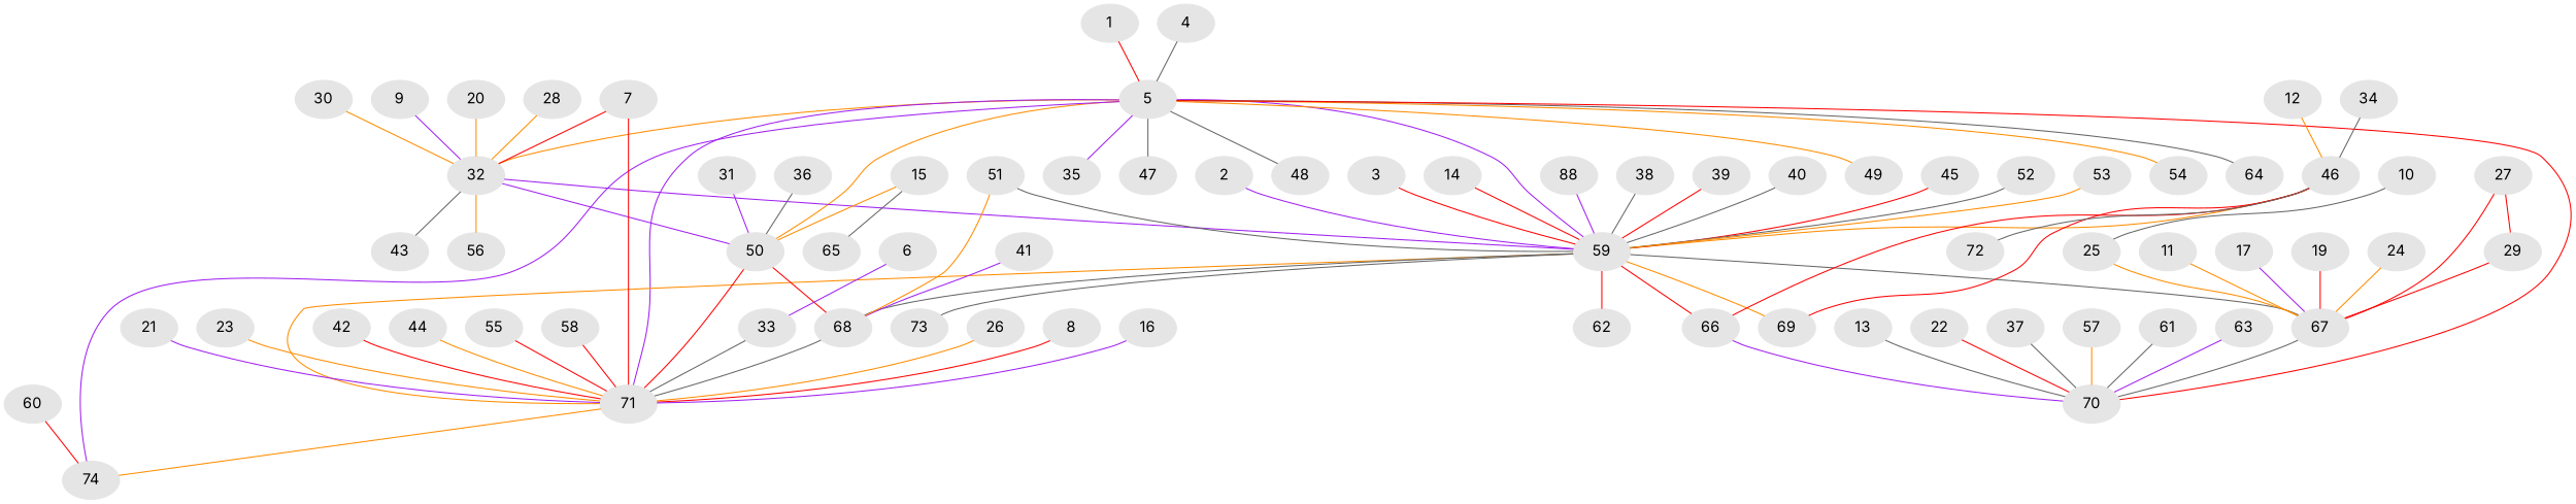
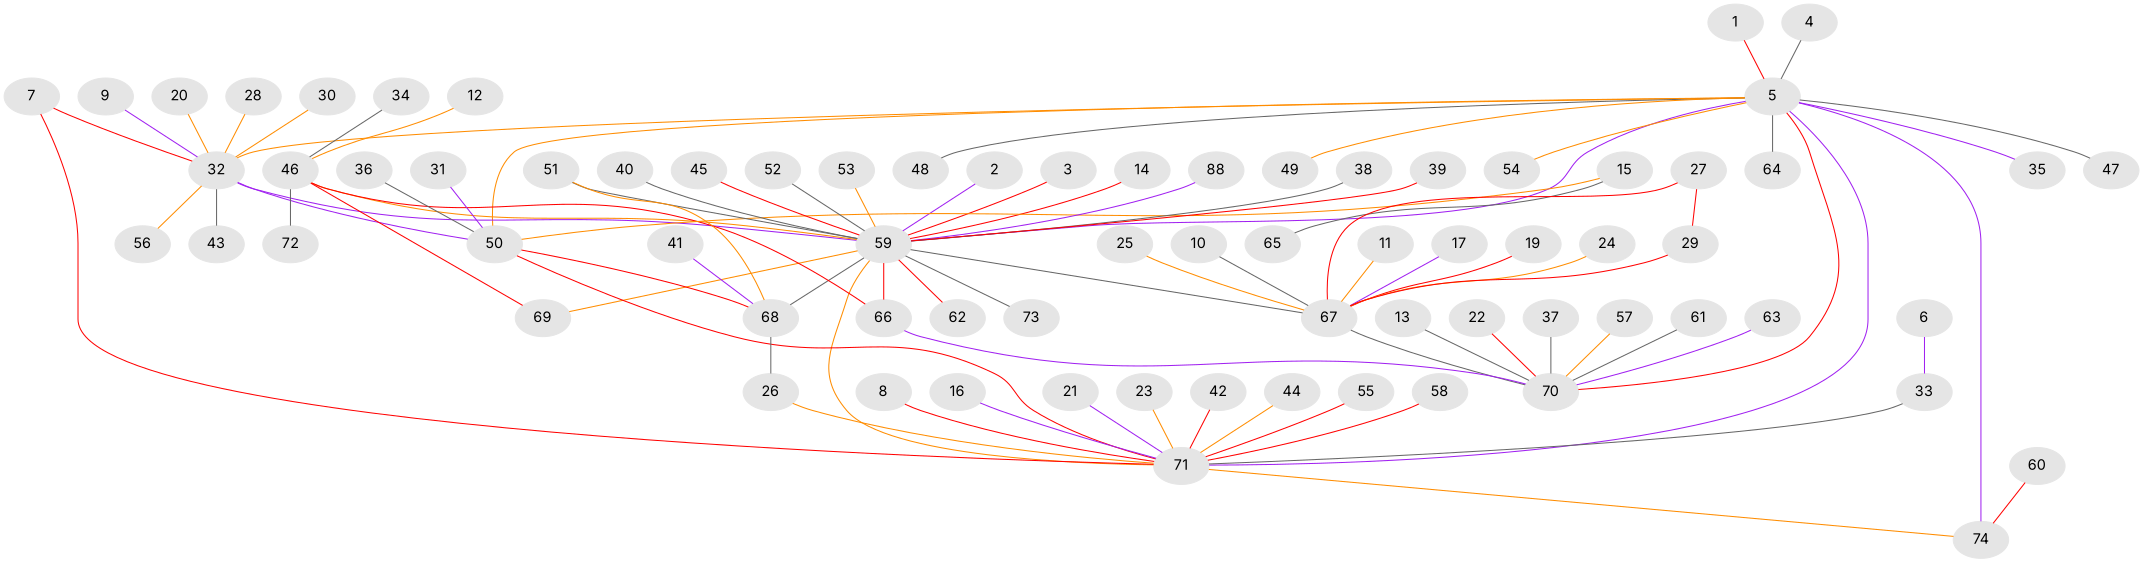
  graph {
    fontname=Inter
    node [color=gray90 fontname=Inter style=filled]
    edge [color=red fontname=Inter weight=1.0]
    1
    5
    59
    32
    35
    47
    48
    49
    50
    54
    64
    70
    71
    74
    2
    67
    68
    66
    69
    62
    73
    3
    4
    43
    56
    6
    33
    7
    8
    9
    10
    11
    12
    46
    72
    13
    14
    15
    65
    16
    17
    n42 [label=88]
    19
    20
    21
    22
    23
    24
    25
    26
    27
    29
    28
    30
    31
    34
    36
    37
    38
    39
    40
    41
    42
    44
    45
    51
    52
    53
    55
    57
    58
    60
    61
    63
    1 -- 5
    5 -- 59 [color=purple]
    5 -- 32 [color=darkorange]
    5 -- 35 [color=purple]
    5 -- 47 [color=gray40]
    5 -- 48 [color=gray40]
    5 -- 49 [color=darkorange]
    5 -- 50 [color=darkorange]
    5 -- 54 [color=darkorange]
    5 -- 64 [color=gray40]
    5 -- 70
    5 -- 71 [color=purple weight=2.0]
    5 -- 74 [color=purple]
    59 -- 71 [color=darkorange]
    59 -- 67 [color=gray40]
    59 -- 68 [color=gray40]
    59 -- 66
    59 -- 69 [color=darkorange]
    59 -- 62
    59 -- 73 [color=gray40]
    32 -- 59 [color=purple]
    32 -- 50 [color=purple]
    32 -- 43 [color=gray40]
    32 -- 56 [color=darkorange]
    50 -- 71
    50 -- 68
    71 -- 74 [color=darkorange]
    2 -- 59 [color=purple]
    67 -- 70 [color=gray40]
-   68 -- 71 [color=gray40]
+   68 -- 26 [color=gray40]
    66 -- 70 [color=purple]
    3 -- 59
    4 -- 5 [color=gray40]
    6 -- 33 [color=purple]
    33 -- 71 [color=gray40]
    7 -- 32
    7 -- 71
    8 -- 71
    9 -- 32 [color=purple]
-   10 -- 25 [color=gray40]
+   10 -- 67 [color=gray40]
    11 -- 67 [color=darkorange]
    12 -- 46 [color=darkorange]
    46 -- 59 [color=darkorange]
    46 -- 66
    46 -- 69
    46 -- 72 [color=gray40]
    13 -- 70 [color=gray40]
    14 -- 59
    15 -- 50 [color=darkorange]
    15 -- 65 [color=gray40]
    16 -- 71 [color=purple]
    17 -- 67 [color=purple]
    n42 -- 59 [color=purple]
    19 -- 67
    20 -- 32 [color=darkorange]
    21 -- 71 [color=purple]
    22 -- 70
    23 -- 71 [color=darkorange]
    24 -- 67 [color=darkorange]
    25 -- 67 [color=darkorange]
    26 -- 71 [color=darkorange]
    27 -- 67
    27 -- 29
    29 -- 67
    28 -- 32 [color=darkorange]
    30 -- 32 [color=darkorange]
    31 -- 50 [color=purple]
    34 -- 46 [color=gray40]
    36 -- 50 [color=gray40]
    37 -- 70 [color=gray40]
    38 -- 59 [color=gray40]
    39 -- 59
    40 -- 59 [color=gray40]
    41 -- 68 [color=purple]
    42 -- 71
    44 -- 71 [color=darkorange]
    45 -- 59
    51 -- 59 [color=gray40]
    51 -- 68 [color=darkorange]
    52 -- 59 [color=gray40]
    53 -- 59 [color=darkorange]
    55 -- 71
    57 -- 70 [color=darkorange]
    58 -- 71
    60 -- 74
    61 -- 70 [color=gray40]
    63 -- 70 [color=purple]
  }
